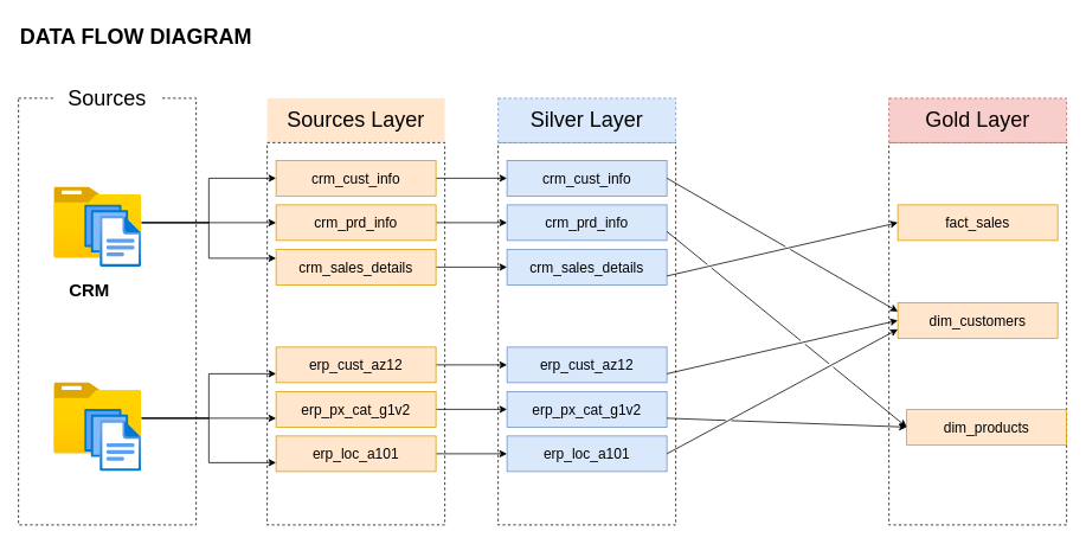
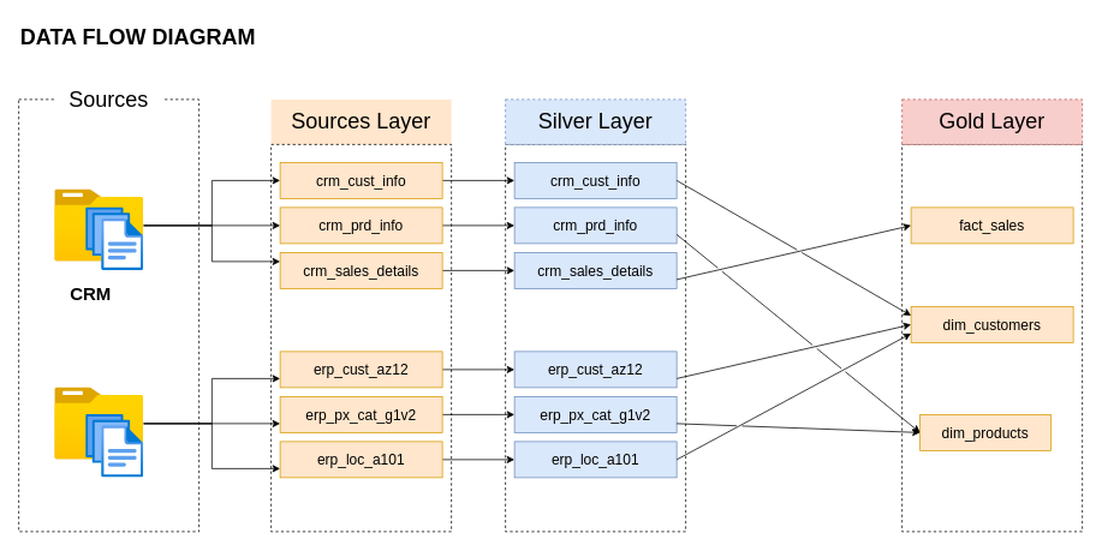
  <mxCell id="0" />
  <mxCell id="1" parent="0" />
  <mxCell id="2" value="&lt;h1 style=&quot;margin-top: 0px;&quot;&gt;&lt;font style=&quot;&quot;&gt;DATA FLOW DIAGRAM&lt;/font&gt;&lt;/h1&gt;" style="text;html=1;whiteSpace=wrap;overflow=hidden;rounded=0;" parent="1" vertex="1"><mxGeometry x="20" y="20" width="320" height="50" as="geometry" /></mxCell>
  <mxCell id="3" value="" style="rounded=0;whiteSpace=wrap;html=1;fillColor=none;dashed=1;" parent="1" vertex="1"><mxGeometry x="20" y="110" width="200" height="480" as="geometry" /></mxCell>
  <mxCell id="4" value="&lt;font style=&quot;font-size: 24px;&quot;&gt;Sources&lt;/font&gt;" style="text;html=1;align=center;verticalAlign=middle;whiteSpace=wrap;rounded=0;fillColor=default;" parent="1" vertex="1"><mxGeometry x="60" y="90" width="120" height="40" as="geometry" /></mxCell>
  <mxCell id="5" value="&lt;span style=&quot;font-size: 24px;&quot;&gt;Sources Layer&lt;/span&gt;" style="text;html=1;align=center;verticalAlign=middle;whiteSpace=wrap;rounded=0;fillColor=#ffe6cc;strokeColor=none;dashed=1;" parent="1" vertex="1"><mxGeometry x="300" y="110" width="200" height="50" as="geometry" /></mxCell>
  <mxCell id="6" style="edgeStyle=orthogonalEdgeStyle;rounded=0;orthogonalLoop=1;jettySize=auto;html=1;entryX=0;entryY=0.5;entryDx=0;entryDy=0;" parent="1" source="9" target="11" edge="1"><mxGeometry relative="1" as="geometry" /></mxCell>
  <mxCell id="7" style="edgeStyle=orthogonalEdgeStyle;rounded=0;orthogonalLoop=1;jettySize=auto;html=1;entryX=0;entryY=0.5;entryDx=0;entryDy=0;" parent="1" source="9" target="13" edge="1"><mxGeometry relative="1" as="geometry" /></mxCell>
  <mxCell id="8" style="edgeStyle=orthogonalEdgeStyle;rounded=0;orthogonalLoop=1;jettySize=auto;html=1;entryX=0;entryY=0.25;entryDx=0;entryDy=0;" parent="1" source="9" target="15" edge="1"><mxGeometry relative="1" as="geometry" /></mxCell>
  <mxCell id="9" value="" style="image;aspect=fixed;html=1;points=[];align=center;fontSize=12;image=img/lib/azure2/general/Folder_Blank.svg;" parent="1" vertex="1"><mxGeometry x="60" y="210" width="98.57" height="80" as="geometry" /></mxCell>
  <mxCell id="10" style="edgeStyle=orthogonalEdgeStyle;rounded=0;orthogonalLoop=1;jettySize=auto;html=1;entryX=0;entryY=0.5;entryDx=0;entryDy=0;" edge="1" parent="1" source="11" target="32"><mxGeometry relative="1" as="geometry" /></mxCell>
  <mxCell id="11" value="&lt;span style=&quot;font-size: 16px;&quot;&gt;crm_cust_info&lt;/span&gt;" style="text;html=1;align=center;verticalAlign=middle;whiteSpace=wrap;rounded=0;fillColor=#ffe6cc;strokeColor=#d79b00;" parent="1" vertex="1"><mxGeometry x="310" y="180" width="180" height="40" as="geometry" /></mxCell>
  <mxCell id="12" style="edgeStyle=orthogonalEdgeStyle;rounded=0;orthogonalLoop=1;jettySize=auto;html=1;" edge="1" parent="1" source="13" target="33"><mxGeometry relative="1" as="geometry" /></mxCell>
  <mxCell id="13" value="&lt;span style=&quot;font-size: 16px;&quot;&gt;crm_prd_info&lt;/span&gt;" style="text;html=1;align=center;verticalAlign=middle;whiteSpace=wrap;rounded=0;fillColor=#ffe6cc;strokeColor=#d79b00;" parent="1" vertex="1"><mxGeometry x="310" y="230" width="180" height="40" as="geometry" /></mxCell>
  <mxCell id="14" style="edgeStyle=orthogonalEdgeStyle;rounded=0;orthogonalLoop=1;jettySize=auto;html=1;exitX=1;exitY=0.5;exitDx=0;exitDy=0;" edge="1" parent="1" source="15" target="34"><mxGeometry relative="1" as="geometry" /></mxCell>
  <mxCell id="15" value="&lt;span style=&quot;font-size: 16px;&quot;&gt;crm_sales_details&lt;/span&gt;" style="text;html=1;align=center;verticalAlign=middle;whiteSpace=wrap;rounded=0;fillColor=#ffe6cc;strokeColor=#d79b00;" parent="1" vertex="1"><mxGeometry x="310" y="280" width="180" height="40" as="geometry" /></mxCell>
  <mxCell id="16" style="edgeStyle=orthogonalEdgeStyle;rounded=0;orthogonalLoop=1;jettySize=auto;html=1;entryX=0;entryY=0.75;entryDx=0;entryDy=0;" parent="1" source="19" target="23" edge="1"><mxGeometry relative="1" as="geometry" /></mxCell>
  <mxCell id="17" style="edgeStyle=orthogonalEdgeStyle;rounded=0;orthogonalLoop=1;jettySize=auto;html=1;entryX=0;entryY=0.75;entryDx=0;entryDy=0;" parent="1" source="19" target="21" edge="1"><mxGeometry relative="1" as="geometry" /></mxCell>
  <mxCell id="18" style="edgeStyle=orthogonalEdgeStyle;rounded=0;orthogonalLoop=1;jettySize=auto;html=1;entryX=0;entryY=0.75;entryDx=0;entryDy=0;" parent="1" source="19" target="25" edge="1"><mxGeometry relative="1" as="geometry" /></mxCell>
  <mxCell id="19" value="" style="image;aspect=fixed;html=1;points=[];align=center;fontSize=12;image=img/lib/azure2/general/Folder_Blank.svg;" parent="1" vertex="1"><mxGeometry x="60" y="430" width="98.57" height="80" as="geometry" /></mxCell>
  <mxCell id="20" style="edgeStyle=orthogonalEdgeStyle;rounded=0;orthogonalLoop=1;jettySize=auto;html=1;" edge="1" parent="1" source="21" target="35"><mxGeometry relative="1" as="geometry" /></mxCell>
  <mxCell id="21" value="&lt;span style=&quot;font-size: 16px;&quot;&gt;erp_px_cat_g1v2&lt;/span&gt;" style="text;html=1;align=center;verticalAlign=middle;whiteSpace=wrap;rounded=0;fillColor=#ffe6cc;strokeColor=#d79b00;" parent="1" vertex="1"><mxGeometry x="310" y="440" width="180" height="40" as="geometry" /></mxCell>
  <mxCell id="22" style="edgeStyle=orthogonalEdgeStyle;rounded=0;orthogonalLoop=1;jettySize=auto;html=1;exitX=1;exitY=0.5;exitDx=0;exitDy=0;" edge="1" parent="1" source="23" target="36"><mxGeometry relative="1" as="geometry" /></mxCell>
  <mxCell id="23" value="&lt;span style=&quot;font-size: 16px;&quot;&gt;erp_cust_az12&lt;/span&gt;" style="text;html=1;align=center;verticalAlign=middle;whiteSpace=wrap;rounded=0;fillColor=#ffe6cc;strokeColor=#d79b00;" parent="1" vertex="1"><mxGeometry x="310" y="390" width="180" height="40" as="geometry" /></mxCell>
  <mxCell id="24" style="edgeStyle=orthogonalEdgeStyle;rounded=0;orthogonalLoop=1;jettySize=auto;html=1;" edge="1" parent="1" source="25" target="37"><mxGeometry relative="1" as="geometry" /></mxCell>
  <mxCell id="25" value="&lt;span style=&quot;font-size: 16px;&quot;&gt;erp_loc_a101&lt;/span&gt;" style="text;html=1;align=center;verticalAlign=middle;whiteSpace=wrap;rounded=0;fillColor=#ffe6cc;strokeColor=#d79b00;" parent="1" vertex="1"><mxGeometry x="310" y="490" width="180" height="40" as="geometry" /></mxCell>
  <mxCell id="26" value="" style="image;aspect=fixed;html=1;points=[];align=center;fontSize=12;image=img/lib/azure2/general/Files.svg;" parent="1" vertex="1"><mxGeometry x="94.57" y="230" width="64" height="70" as="geometry" /></mxCell>
  <mxCell id="27" value="" style="image;aspect=fixed;html=1;points=[];align=center;fontSize=12;image=img/lib/azure2/general/Files.svg;" parent="1" vertex="1"><mxGeometry x="94.57" y="460" width="64" height="70" as="geometry" /></mxCell>
  <mxCell id="28" value="&lt;b&gt;&lt;font style=&quot;font-size: 20px;&quot;&gt;CRM&lt;/font&gt;&lt;/b&gt;" style="text;html=1;align=center;verticalAlign=middle;whiteSpace=wrap;rounded=0;" parent="1" vertex="1"><mxGeometry x="70" y="310" width="60" height="30" as="geometry" /></mxCell>
  <mxCell id="29" value="" style="rounded=0;whiteSpace=wrap;html=1;fillColor=none;strokeColor=light-dark(#000000,#543300);dashed=1;fillStyle=hatch;" parent="1" vertex="1"><mxGeometry x="300" y="160" width="200" height="430" as="geometry" /></mxCell>
  <mxCell id="30" value="" style="rounded=0;whiteSpace=wrap;html=1;fillColor=none;strokeColor=light-dark(#000000,#543300);dashed=1;fillStyle=hatch;" vertex="1" parent="1"><mxGeometry x="560" y="160" width="200" height="430" as="geometry" /></mxCell>
  <mxCell id="31" value="&lt;span style=&quot;font-size: 24px;&quot;&gt;Silver Layer&lt;/span&gt;" style="text;html=1;align=center;verticalAlign=middle;whiteSpace=wrap;rounded=0;fillColor=#dae8fc;strokeColor=#6c8ebf;dashed=1;" vertex="1" parent="1"><mxGeometry x="560" y="110" width="200" height="50" as="geometry" /></mxCell>
  <mxCell id="32" value="&lt;span style=&quot;font-size: 16px;&quot;&gt;crm_cust_info&lt;/span&gt;" style="text;html=1;align=center;verticalAlign=middle;whiteSpace=wrap;rounded=0;fillColor=#dae8fc;strokeColor=#6c8ebf;" vertex="1" parent="1"><mxGeometry x="570" y="180" width="180" height="40" as="geometry" /></mxCell>
  <mxCell id="33" value="&lt;span style=&quot;font-size: 16px;&quot;&gt;crm_prd_info&lt;/span&gt;" style="text;html=1;align=center;verticalAlign=middle;whiteSpace=wrap;rounded=0;fillColor=#dae8fc;strokeColor=#6c8ebf;" vertex="1" parent="1"><mxGeometry x="570" y="230" width="180" height="40" as="geometry" /></mxCell>
  <mxCell id="34" value="&lt;span style=&quot;font-size: 16px;&quot;&gt;crm_sales_details&lt;/span&gt;" style="text;html=1;align=center;verticalAlign=middle;whiteSpace=wrap;rounded=0;fillColor=#dae8fc;strokeColor=#6c8ebf;" vertex="1" parent="1"><mxGeometry x="570" y="280" width="180" height="40" as="geometry" /></mxCell>
  <mxCell id="35" value="&lt;span style=&quot;font-size: 16px;&quot;&gt;erp_px_cat_g1v2&lt;/span&gt;" style="text;html=1;align=center;verticalAlign=middle;whiteSpace=wrap;rounded=0;fillColor=#dae8fc;strokeColor=#6c8ebf;" vertex="1" parent="1"><mxGeometry x="570" y="440" width="180" height="40" as="geometry" /></mxCell>
  <mxCell id="36" value="&lt;span style=&quot;font-size: 16px;&quot;&gt;erp_cust_az12&lt;/span&gt;" style="text;html=1;align=center;verticalAlign=middle;whiteSpace=wrap;rounded=0;fillColor=#dae8fc;strokeColor=#6c8ebf;" vertex="1" parent="1"><mxGeometry x="570" y="390" width="180" height="40" as="geometry" /></mxCell>
  <mxCell id="37" value="&lt;span style=&quot;font-size: 16px;&quot;&gt;erp_loc_a101&lt;/span&gt;" style="text;html=1;align=center;verticalAlign=middle;whiteSpace=wrap;rounded=0;fillColor=#dae8fc;strokeColor=#6c8ebf;" vertex="1" parent="1"><mxGeometry x="570" y="490" width="180" height="40" as="geometry" /></mxCell>
  <mxCell id="38" value="" style="rounded=0;whiteSpace=wrap;html=1;fillColor=none;strokeColor=light-dark(#000000,#543300);dashed=1;fillStyle=hatch;" vertex="1" parent="1"><mxGeometry x="1000" y="160" width="200" height="430" as="geometry" /></mxCell>
  <mxCell id="39" value="&lt;span style=&quot;font-size: 24px;&quot;&gt;Gold Layer&lt;/span&gt;" style="text;html=1;align=center;verticalAlign=middle;whiteSpace=wrap;rounded=0;fillColor=#f8cecc;strokeColor=#b85450;dashed=1;" vertex="1" parent="1"><mxGeometry x="1000" y="110" width="200" height="50" as="geometry" /></mxCell>
  <mxCell id="40" value="&lt;span style=&quot;font-size: 16px;&quot;&gt;fact_sales&lt;/span&gt;" style="text;html=1;align=center;verticalAlign=middle;whiteSpace=wrap;rounded=0;fillColor=#ffe6cc;strokeColor=#d79b00;" vertex="1" parent="1"><mxGeometry x="1010" y="230" width="180" height="40" as="geometry" /></mxCell>
  <mxCell id="41" value="&lt;span style=&quot;font-size: 16px;&quot;&gt;dim_customers&lt;/span&gt;" style="text;html=1;align=center;verticalAlign=middle;whiteSpace=wrap;rounded=0;fillColor=#ffe6cc;strokeColor=#d79b00;" vertex="1" parent="1"><mxGeometry x="1010" y="340" width="180" height="40" as="geometry" /></mxCell>
- <mxCell id="42" value="&lt;span style=&quot;font-size: 16px;&quot;&gt;dim_products&lt;/span&gt;" style="text;html=1;align=center;verticalAlign=middle;whiteSpace=wrap;rounded=0;fillColor=#ffe6cc;strokeColor=#d79b00;" vertex="1" parent="1"><mxGeometry x="1020" y="460" width="180" height="40" as="geometry" /></mxCell>
+ <mxCell id="42" value="&lt;span style=&quot;font-size: 16px;&quot;&gt;dim_products&lt;/span&gt;" style="text;html=1;align=center;verticalAlign=middle;whiteSpace=wrap;rounded=0;fillColor=#ffe6cc;strokeColor=#d79b00;" vertex="1" parent="1"><mxGeometry x="1020" y="460" width="145" height="40" as="geometry" /></mxCell>
  <mxCell id="43" value="" style="endArrow=classic;html=1;rounded=0;entryX=0;entryY=0.5;entryDx=0;entryDy=0;jumpStyle=gap;" edge="1" parent="1" target="40"><mxGeometry width="50" height="50" relative="1" as="geometry"><mxPoint x="750" y="310" as="sourcePoint" /><mxPoint x="800" y="260" as="targetPoint" /></mxGeometry></mxCell>
  <mxCell id="44" value="" style="endArrow=classic;html=1;rounded=0;entryX=0;entryY=0.75;entryDx=0;entryDy=0;exitX=1;exitY=0.5;exitDx=0;exitDy=0;jumpStyle=gap;" edge="1" parent="1" source="37" target="41"><mxGeometry width="50" height="50" relative="1" as="geometry"><mxPoint x="840" y="550" as="sourcePoint" /><mxPoint x="1100" y="490" as="targetPoint" /></mxGeometry></mxCell>
  <mxCell id="45" value="" style="endArrow=classic;html=1;rounded=0;entryX=0;entryY=0.5;entryDx=0;entryDy=0;jumpStyle=gap;" edge="1" parent="1"><mxGeometry width="50" height="50" relative="1" as="geometry"><mxPoint x="750" y="420" as="sourcePoint" /><mxPoint x="1010" y="360" as="targetPoint" /></mxGeometry></mxCell>
  <mxCell id="46" value="" style="endArrow=classic;html=1;rounded=0;entryX=0;entryY=0.5;entryDx=0;entryDy=0;jumpStyle=gap;" edge="1" parent="1" target="42"><mxGeometry width="50" height="50" relative="1" as="geometry"><mxPoint x="750" y="470" as="sourcePoint" /><mxPoint x="1010" y="410" as="targetPoint" /></mxGeometry></mxCell>
  <mxCell id="47" value="" style="endArrow=classic;html=1;rounded=0;entryX=0;entryY=0.5;entryDx=0;entryDy=0;jumpStyle=gap;" edge="1" parent="1" target="42"><mxGeometry width="50" height="50" relative="1" as="geometry"><mxPoint x="750" y="260" as="sourcePoint" /><mxPoint x="1020" y="270" as="targetPoint" /></mxGeometry></mxCell>
  <mxCell id="48" value="" style="endArrow=classic;html=1;rounded=0;entryX=0;entryY=0.25;entryDx=0;entryDy=0;jumpStyle=gap;" edge="1" parent="1" target="41"><mxGeometry width="50" height="50" relative="1" as="geometry"><mxPoint x="750" y="200" as="sourcePoint" /><mxPoint x="1020" y="420" as="targetPoint" /></mxGeometry></mxCell>
